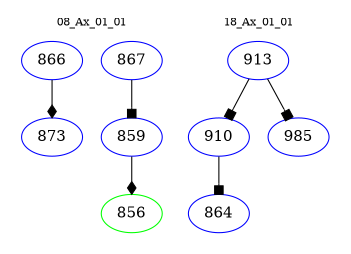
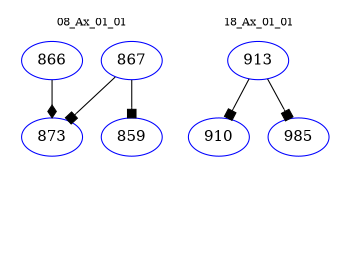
  digraph {
    node [color=blue]
    edge [arrowhead=box color=black]
    n1 [label=867]
    n2 [label=859]
    n3 [label=873]
-   n4 [color=green label=856]
    n5 [label=866]
    n6 [label=913]
    n7 [label=910]
    n8 [label=985]
-   n9 [label=864]
    subgraph cluster_1 {
      color=white
      fontsize=10
      label="08_Ax_01_01"
      n1
      n2
      n3
-     n4
      n5
    }
    subgraph cluster_2 {
      color=white
      fontsize=10
      label="18_Ax_01_01"
      n6
      n7
      n8
-     n9
    }
    n1 -> n2
-   n2 -> n4 [arrowhead=diamond]
+   n1 -> n3
    n5 -> n3 [arrowhead=diamond]
    n6 -> n7
    n6 -> n8
-   n7 -> n9
  }
